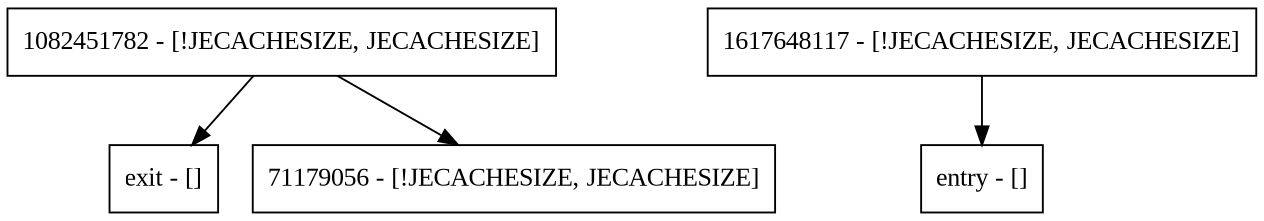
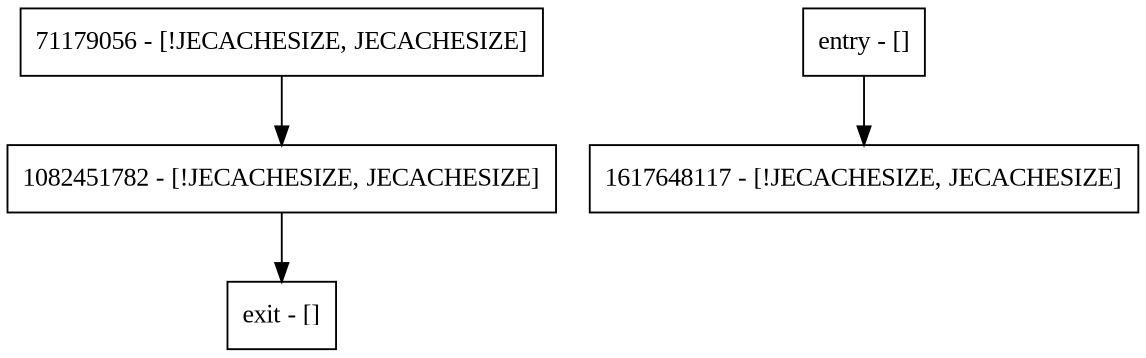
  digraph {
    fontname="Liberation Serif"
    node [fontname="Liberation Serif" shape=record]
    edge [fontname="Liberation Serif"]
    n1 [label="1082451782 - [!JECACHESIZE, JECACHESIZE]"]
    n2 [label="exit - []"]
    n3 [label="entry - []"]
    n4 [label="1617648117 - [!JECACHESIZE, JECACHESIZE]"]
    n5 [label="71179056 - [!JECACHESIZE, JECACHESIZE]"]
    n1 -> n2
-   n4 -> n3
-   n1 -> n5
+   n3 -> n4
+   n5 -> n1
  }
